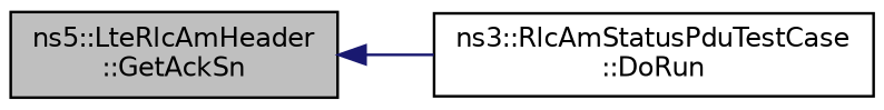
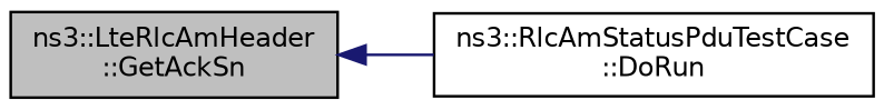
  digraph {
    rankdir=LR
    node [color=black fontname=Helvetica fontsize=10 shape=record style=filled]
-   n1 [fillcolor=grey75 fontcolor=black height=0.2 label="ns5::LteRlcAmHeader\l::GetAckSn" width=0.4]
+   n1 [fillcolor=grey75 fontcolor=black height=0.2 label="ns3::LteRlcAmHeader\l::GetAckSn" width=0.4]
    n2 [fillcolor=white height=0.2 label="ns3::RlcAmStatusPduTestCase\l::DoRun" width=0.4]
    n1 -> n2 [color=midnightblue dir=back fontname=Helvetica fontsize=10 labelfontname=Helvetica labelfontsize=10 style=solid]
  }
